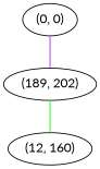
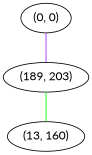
  graph {
    fontname=Lato
    node [fontname=Lato]
    edge [fontname=Lato]
    "(0, 0)"
-   "(189, 202)"
-   "(12, 160)"
+   "(189, 202)" [label="(189, 203)"]
+   "(12, 160)" [label="(13, 160)"]
    "(0, 0)" -- "(189, 202)" [color=purple weight=4]
    "(189, 202)" -- "(12, 160)" [color=green weight=2]
  }
